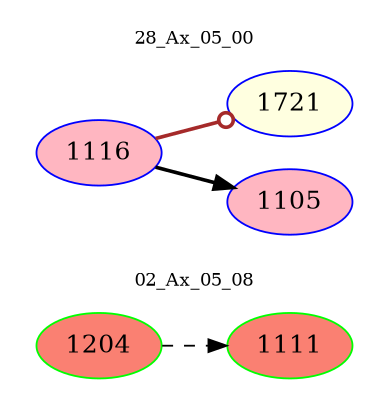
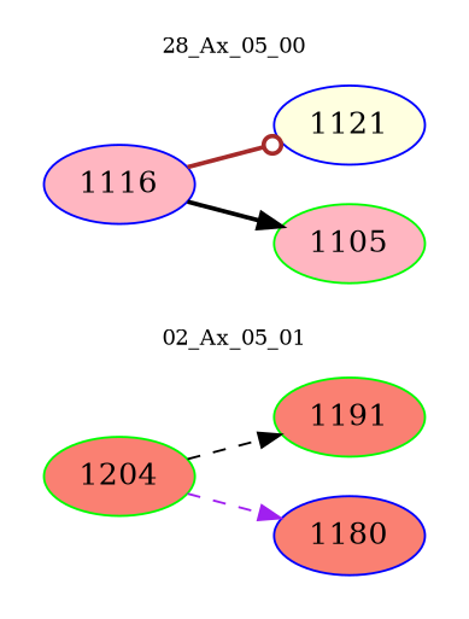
  digraph {
    rankdir=LR
    node [color=green fillcolor=salmon style=filled]
    edge [arrowhead=normal color=black style=dashed]
    n1 [label=1204]
-   n3 [label=1111]
+   n2 [color=blue label=1180]
+   n3 [label=1191]
    n4 [color=blue fillcolor=lightpink label=1116]
-   n5 [color=blue fillcolor=lightpink label=1105]
-   n6 [color=blue fillcolor=lightyellow label=1721]
+   n5 [fillcolor=lightpink label=1105]
+   n6 [color=blue fillcolor=lightyellow label=1121]
    subgraph cluster_1 {
      color=white
      fontsize=10
-     label="02_Ax_05_08"
+     label="02_Ax_05_01"
      n1
+     n2
      n3
    }
    subgraph cluster_2 {
      color=white
      fontsize=10
      label="28_Ax_05_00"
      n4
      n5
      n6
    }
+   n1 -> n2 [color=purple]
    n1 -> n3
    n4 -> n5 [style=bold]
    n4 -> n6 [arrowhead=odot color=brown style=bold]
  }
